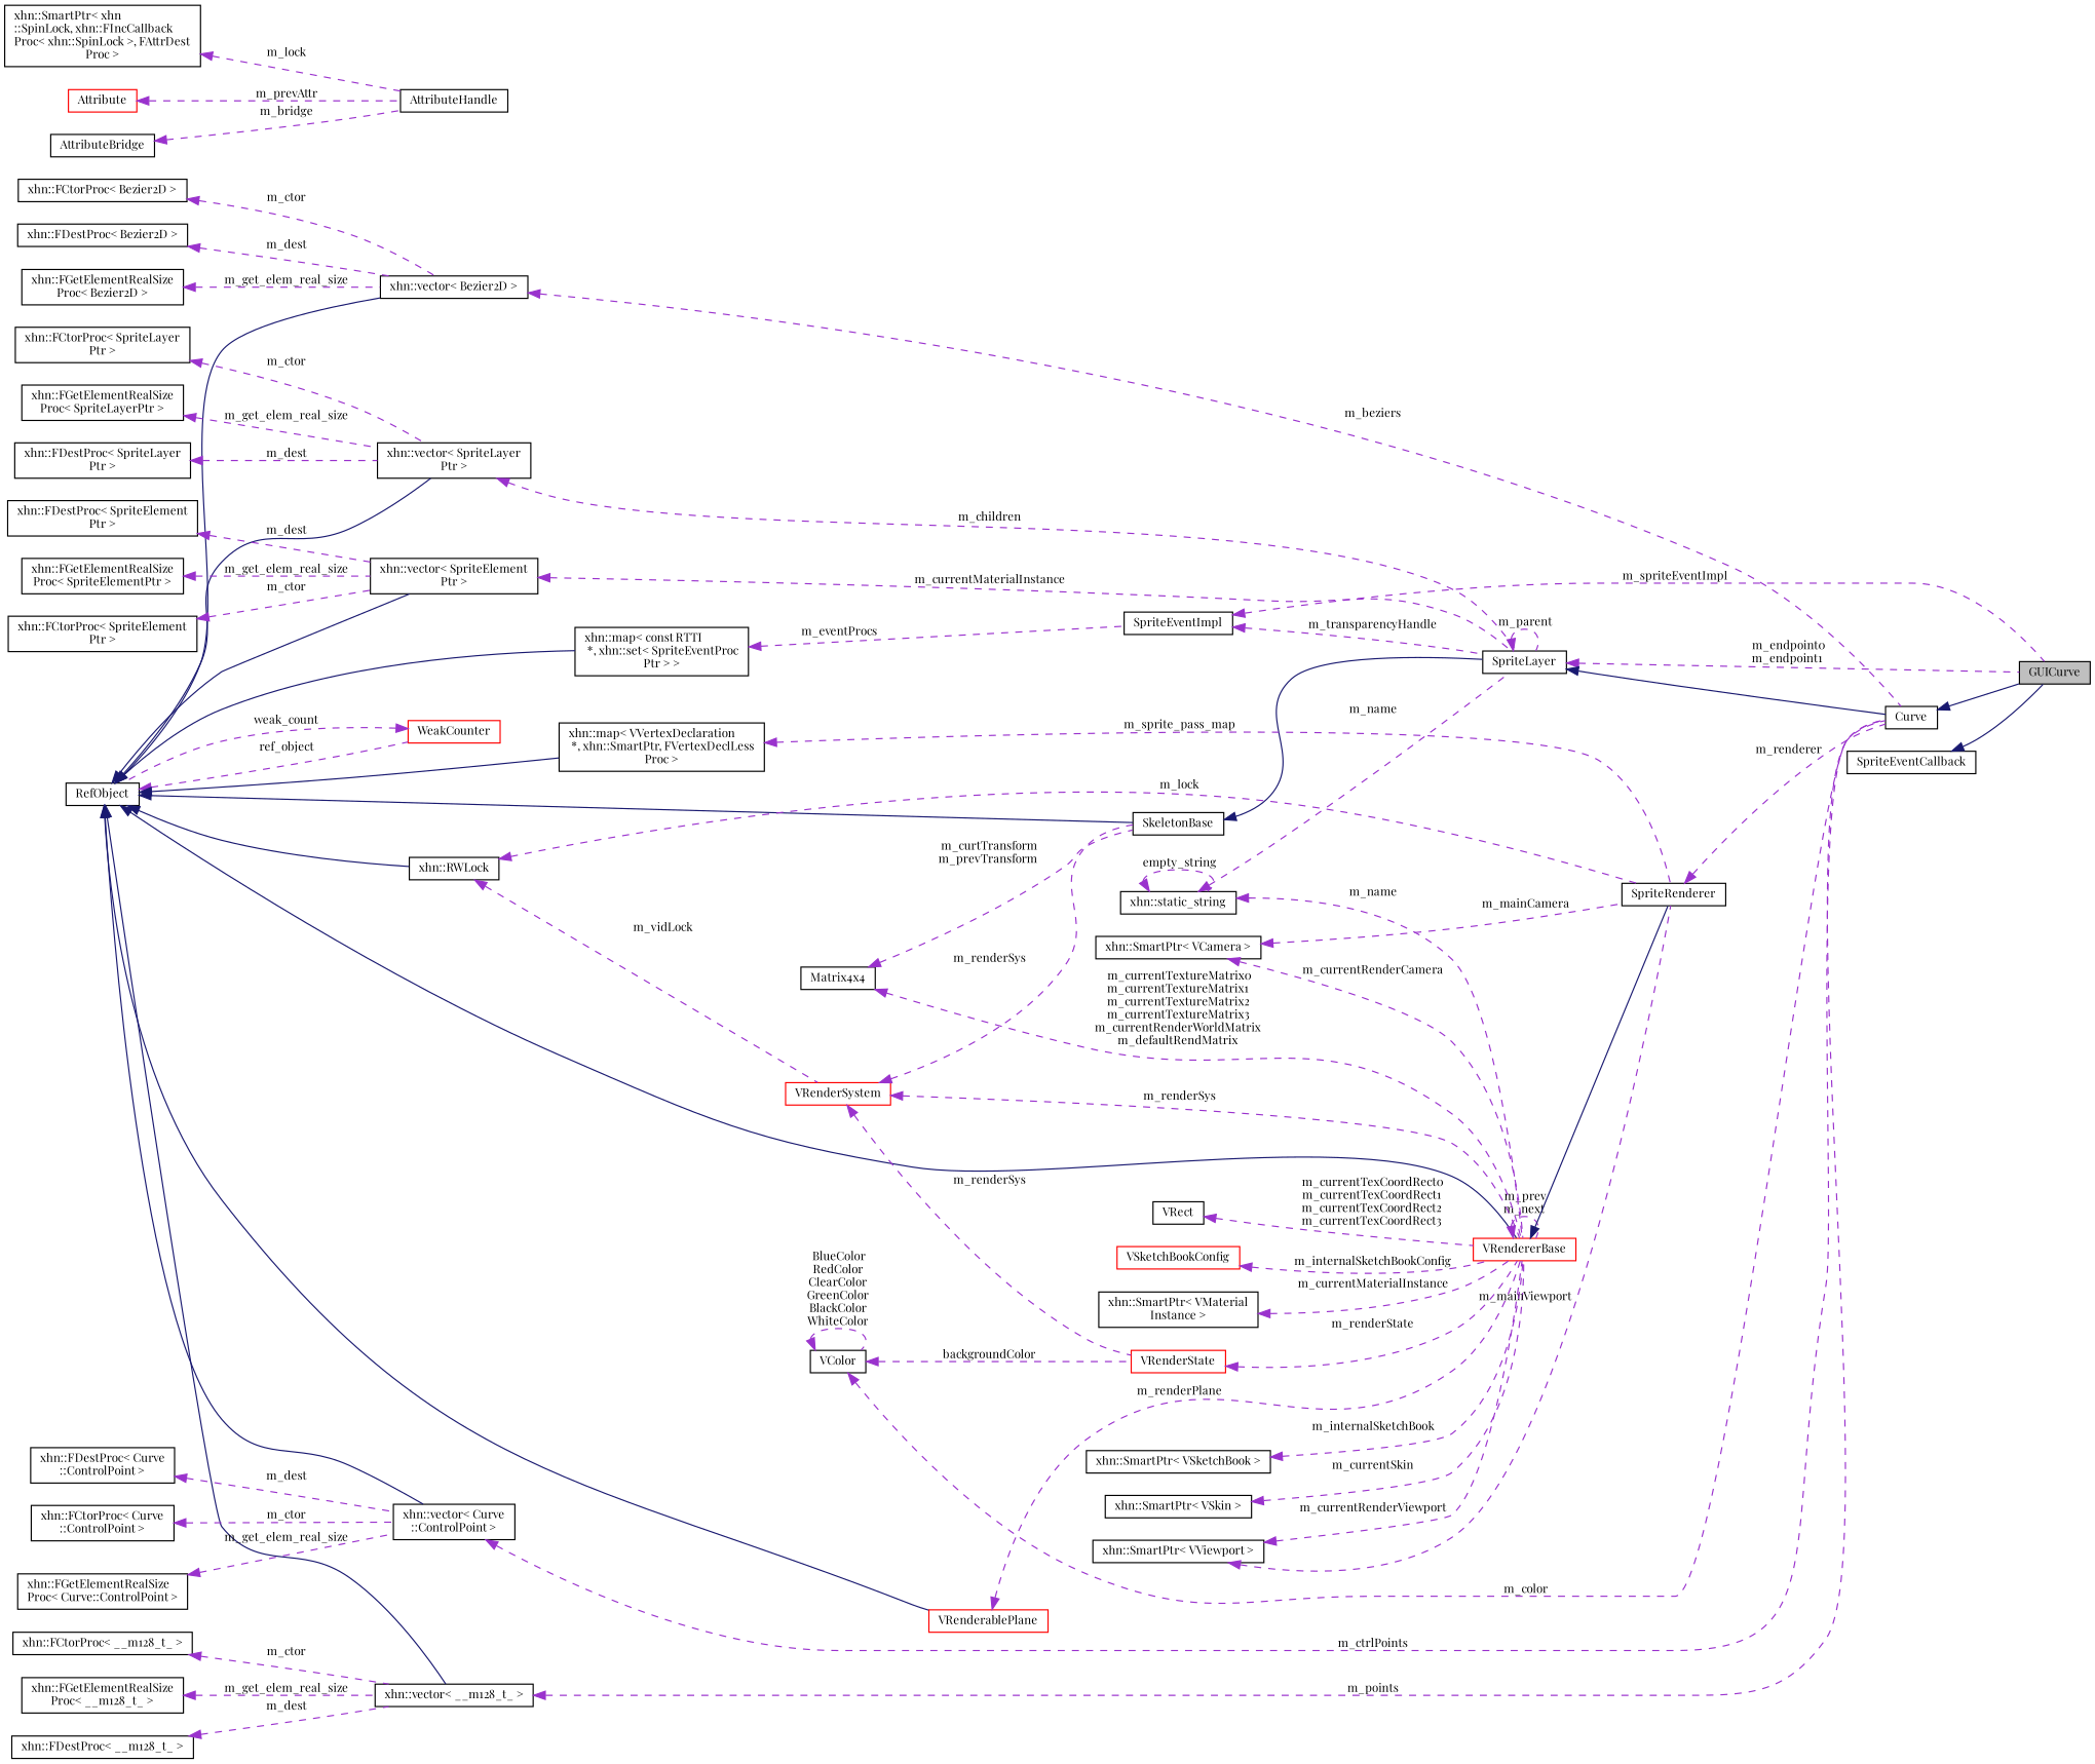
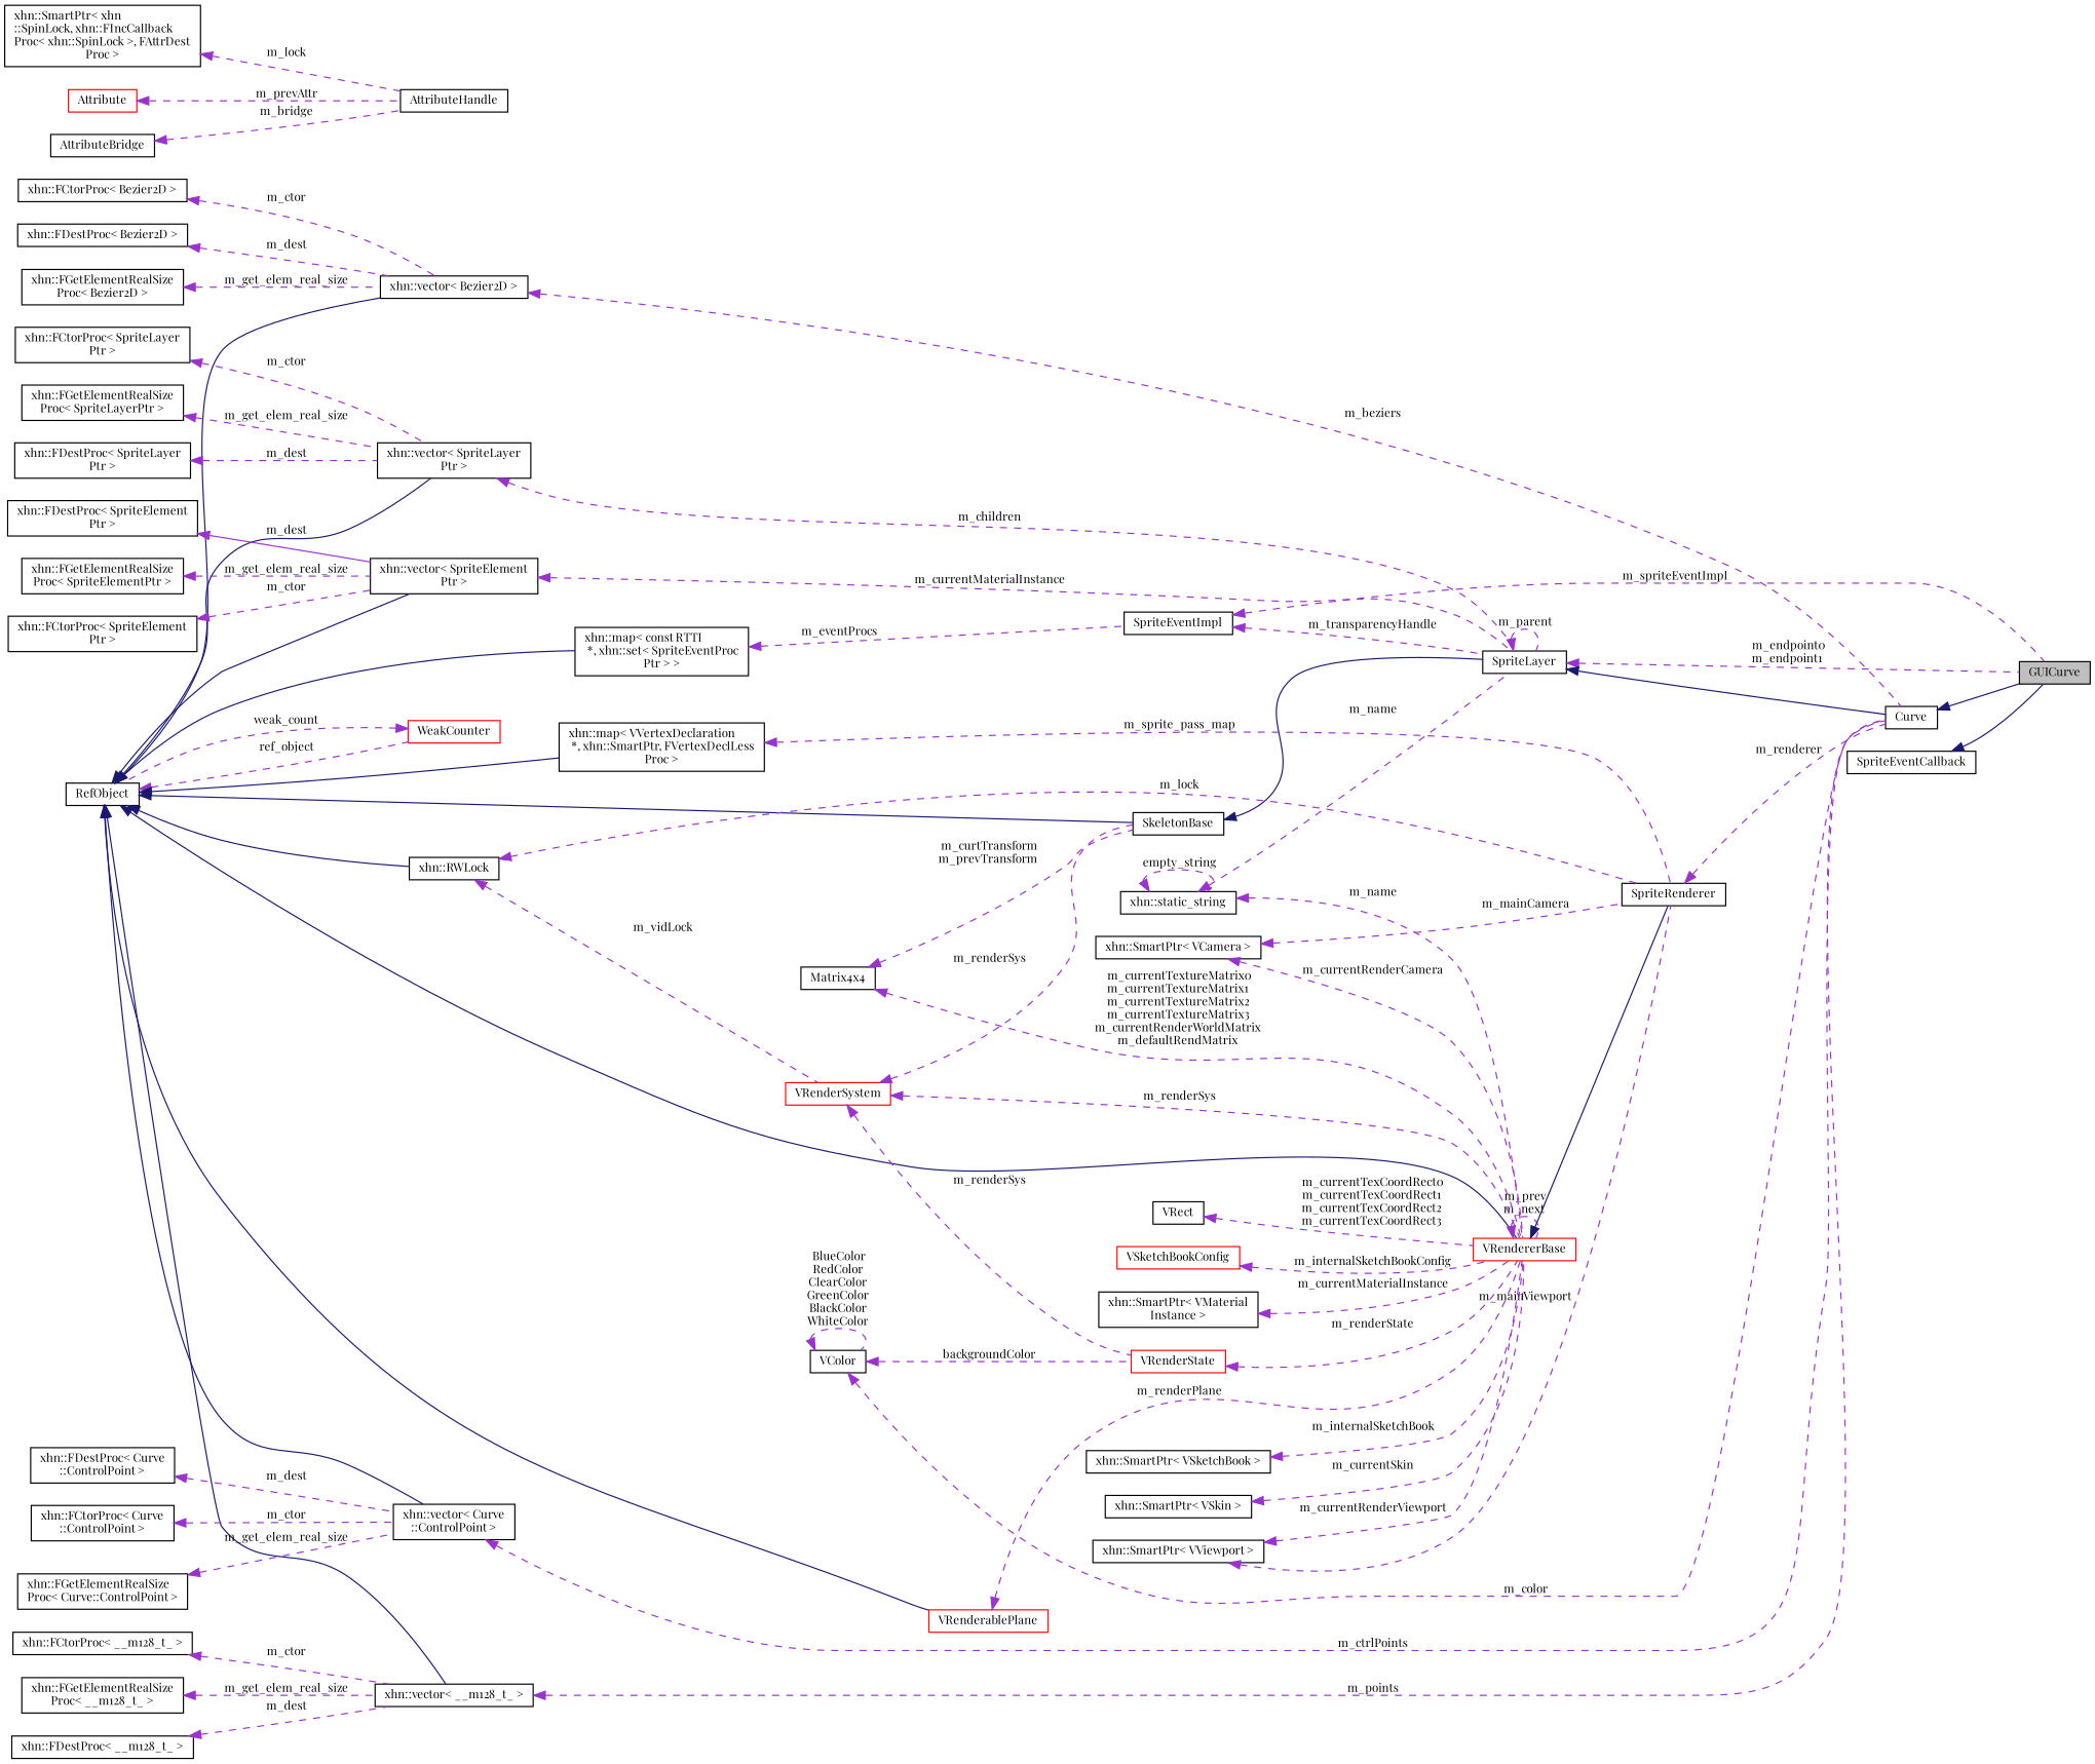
  digraph {
    fontname="Playfair Display"
    rankdir=LR
    node [color=black fillcolor=white fontname="Playfair Display" fontsize=10 shape=record style=filled]
    edge [color=darkorchid3 dir=back fontname="Playfair Display" fontsize=10 labelfontname=Helvetica labelfontsize=10 style=dashed]
    n1 [fillcolor=grey75 fontcolor=black height=0.2 label=GUICurve width=0.4]
    n2 [height=0.2 label=Curve width=0.4]
    n3 [height=0.2 label=SpriteLayer width=0.4]
    n4 [height=0.2 label=SkeletonBase width=0.4]
    n5 [height=0.2 label=RefObject width=0.4]
    n6 [color=red height=0.2 label=WeakCounter width=0.4]
    n7 [height=0.2 label="xhn::RWLock" width=0.4]
    n8 [height=0.2 label="xhn::vector\< SpriteElement\lPtr \>" width=0.4]
    n9 [height=0.2 label="xhn::vector\< SpriteLayer\lPtr \>" width=0.4]
    n10 [height=0.2 label="xhn::vector\< __m128_t_ \>" width=0.4]
    n11 [height=0.2 label="xhn::vector\< Bezier2D \>" width=0.4]
    n12 [height=0.2 label="xhn::vector\< Curve\l::ControlPoint \>" width=0.4]
    n13 [color=red height=0.2 label=VRendererBase width=0.4]
    n14 [color=red height=0.2 label=VRenderablePlane width=0.4]
    n15 [height=0.2 label="xhn::map\< VVertexDeclaration\l *, xhn::SmartPtr, FVertexDeclLess\lProc \>" width=0.4]
    n16 [height=0.2 label="xhn::map\< const RTTI\l *, xhn::set\< SpriteEventProc\lPtr \> \>" width=0.4]
    n17 [color=red height=0.2 label=VRenderSystem width=0.4]
    n18 [height=0.2 label=SpriteRenderer width=0.4]
    n19 [height=0.2 label=SpriteEventImpl width=0.4]
    n20 [color=red height=0.2 label=VRenderState width=0.4]
    n21 [height=0.2 label=Matrix4x4 width=0.4]
    n22 [height=0.2 label="xhn::FGetElementRealSize\lProc\< SpriteElementPtr \>" width=0.4]
    n23 [height=0.2 label="xhn::FCtorProc\< SpriteElement\lPtr \>" width=0.4]
    n24 [height=0.2 label="xhn::FDestProc\< SpriteElement\lPtr \>" width=0.4]
    n25 [height=0.2 label=AttributeHandle width=0.4]
    n26 [height=0.2 label="xhn::SmartPtr\< xhn\l::SpinLock, xhn::FIncCallback\lProc\< xhn::SpinLock \>, FAttrDest\lProc \>" width=0.4]
    n27 [color=red height=0.2 label=Attribute width=0.4]
    n28 [height=0.2 label=AttributeBridge width=0.4]
    n29 [height=0.2 label="xhn::static_string" width=0.4]
    n30 [height=0.2 label="xhn::FCtorProc\< SpriteLayer\lPtr \>" width=0.4]
    n31 [height=0.2 label="xhn::FGetElementRealSize\lProc\< SpriteLayerPtr \>" width=0.4]
    n32 [height=0.2 label="xhn::FDestProc\< SpriteLayer\lPtr \>" width=0.4]
    n33 [height=0.2 label="xhn::FGetElementRealSize\lProc\< __m128_t_ \>" width=0.4]
    n34 [height=0.2 label="xhn::FDestProc\< __m128_t_ \>" width=0.4]
    n35 [height=0.2 label="xhn::FCtorProc\< __m128_t_ \>" width=0.4]
    n36 [height=0.2 label="xhn::FCtorProc\< Bezier2D \>" width=0.4]
    n37 [height=0.2 label="xhn::FDestProc\< Bezier2D \>" width=0.4]
    n38 [height=0.2 label="xhn::FGetElementRealSize\lProc\< Bezier2D \>" width=0.4]
    n39 [height=0.2 label="xhn::FCtorProc\< Curve\l::ControlPoint \>" width=0.4]
    n40 [height=0.2 label="xhn::FGetElementRealSize\lProc\< Curve::ControlPoint \>" width=0.4]
    n41 [height=0.2 label="xhn::FDestProc\< Curve\l::ControlPoint \>" width=0.4]
    n42 [height=0.2 label=VColor width=0.4]
    n43 [height=0.2 label="xhn::SmartPtr\< VSkin \>" width=0.4]
    n44 [height=0.2 label=VRect width=0.4]
    n45 [color=red height=0.2 label=VSketchBookConfig width=0.4]
    n46 [height=0.2 label="xhn::SmartPtr\< VViewport \>" width=0.4]
    n47 [height=0.2 label="xhn::SmartPtr\< VMaterial\lInstance \>" width=0.4]
    n48 [height=0.2 label="xhn::SmartPtr\< VSketchBook \>" width=0.4]
    n49 [height=0.2 label="xhn::SmartPtr\< VCamera \>" width=0.4]
    n50 [height=0.2 label=SpriteEventCallback width=0.4]
    n2 -> n1 [color=midnightblue style=solid]
    n3 -> n1 [label=" m_endpoint0\nm_endpoint1"]
    n3 -> n2 [color=midnightblue style=solid]
    n3 -> n3 [label=" m_parent"]
    n4 -> n3 [color=midnightblue style=solid]
    n5 -> n4 [color=midnightblue style=solid]
    n5 -> n6 [label=" ref_object"]
    n5 -> n7 [color=midnightblue style=solid]
    n5 -> n8 [color=midnightblue style=solid]
    n5 -> n9 [color=midnightblue style=solid]
    n5 -> n10 [color=midnightblue style=solid]
    n5 -> n11 [color=midnightblue style=solid]
    n5 -> n12 [color=midnightblue style=solid]
    n5 -> n13 [color=midnightblue style=solid]
    n5 -> n14 [color=midnightblue style=solid]
    n5 -> n15 [color=midnightblue style=solid]
    n5 -> n16 [color=midnightblue style=solid]
    n6 -> n5 [label=" weak_count"]
    n7 -> n17 [label=" m_vidLock"]
    n7 -> n18 [label=" m_lock"]
    n8 -> n3 [label=" m_currentMaterialInstance"]
    n9 -> n3 [label=" m_children"]
    n10 -> n2 [label=" m_points"]
    n11 -> n2 [label=" m_beziers"]
    n12 -> n2 [label=" m_ctrlPoints"]
    n13 -> n13 [label=" m_prev\nm_next"]
    n13 -> n18 [color=midnightblue style=solid]
    n14 -> n13 [label=" m_renderPlane"]
    n15 -> n18 [label=" m_sprite_pass_map"]
    n16 -> n19 [label=" m_eventProcs"]
    n17 -> n4 [label=" m_renderSys"]
    n17 -> n13 [label=" m_renderSys"]
    n17 -> n20 [label=" m_renderSys"]
    n18 -> n2 [label=" m_renderer"]
    n19 -> n1 [label=" m_spriteEventImpl"]
    n19 -> n3 [label=" m_transparencyHandle"]
    n20 -> n13 [label=" m_renderState"]
    n21 -> n4 [label=" m_curtTransform\nm_prevTransform"]
    n21 -> n13 [label=" m_currentTextureMatrix0\nm_currentTextureMatrix1\nm_currentTextureMatrix2\nm_currentTextureMatrix3\nm_currentRenderWorldMatrix\nm_defaultRendMatrix"]
    n22 -> n8 [label=" m_get_elem_real_size"]
    n23 -> n8 [label=" m_ctor"]
-   n24 -> n8 [label=" m_dest"]
+   n24 -> n8 [label=" m_dest" style=solid]
    n26 -> n25 [label=" m_lock"]
    n27 -> n25 [label=" m_prevAttr"]
    n28 -> n25 [label=" m_bridge"]
    n29 -> n3 [label=" m_name"]
    n29 -> n13 [label=" m_name"]
    n29 -> n29 [label=" empty_string"]
    n30 -> n9 [label=" m_ctor"]
    n31 -> n9 [label=" m_get_elem_real_size"]
    n32 -> n9 [label=" m_dest"]
    n33 -> n10 [label=" m_get_elem_real_size"]
    n34 -> n10 [label=" m_dest"]
    n35 -> n10 [label=" m_ctor"]
    n36 -> n11 [label=" m_ctor"]
    n37 -> n11 [label=" m_dest"]
    n38 -> n11 [label=" m_get_elem_real_size"]
    n39 -> n12 [label=" m_ctor"]
    n40 -> n12 [label=" m_get_elem_real_size"]
    n41 -> n12 [label=" m_dest"]
    n42 -> n2 [label=" m_color"]
    n42 -> n20 [label=" backgroundColor"]
    n42 -> n42 [label=" BlueColor\nRedColor\nClearColor\nGreenColor\nBlackColor\nWhiteColor"]
    n43 -> n13 [label=" m_currentSkin"]
    n44 -> n13 [label=" m_currentTexCoordRect0\nm_currentTexCoordRect1\nm_currentTexCoordRect2\nm_currentTexCoordRect3"]
    n45 -> n13 [label=" m_internalSketchBookConfig"]
    n46 -> n13 [label=" m_currentRenderViewport"]
    n46 -> n18 [label=" m_mainViewport"]
    n47 -> n13 [label=" m_currentMaterialInstance"]
    n48 -> n13 [label=" m_internalSketchBook"]
    n49 -> n13 [label=" m_currentRenderCamera"]
    n49 -> n18 [label=" m_mainCamera"]
    n50 -> n1 [color=midnightblue style=solid]
  }
